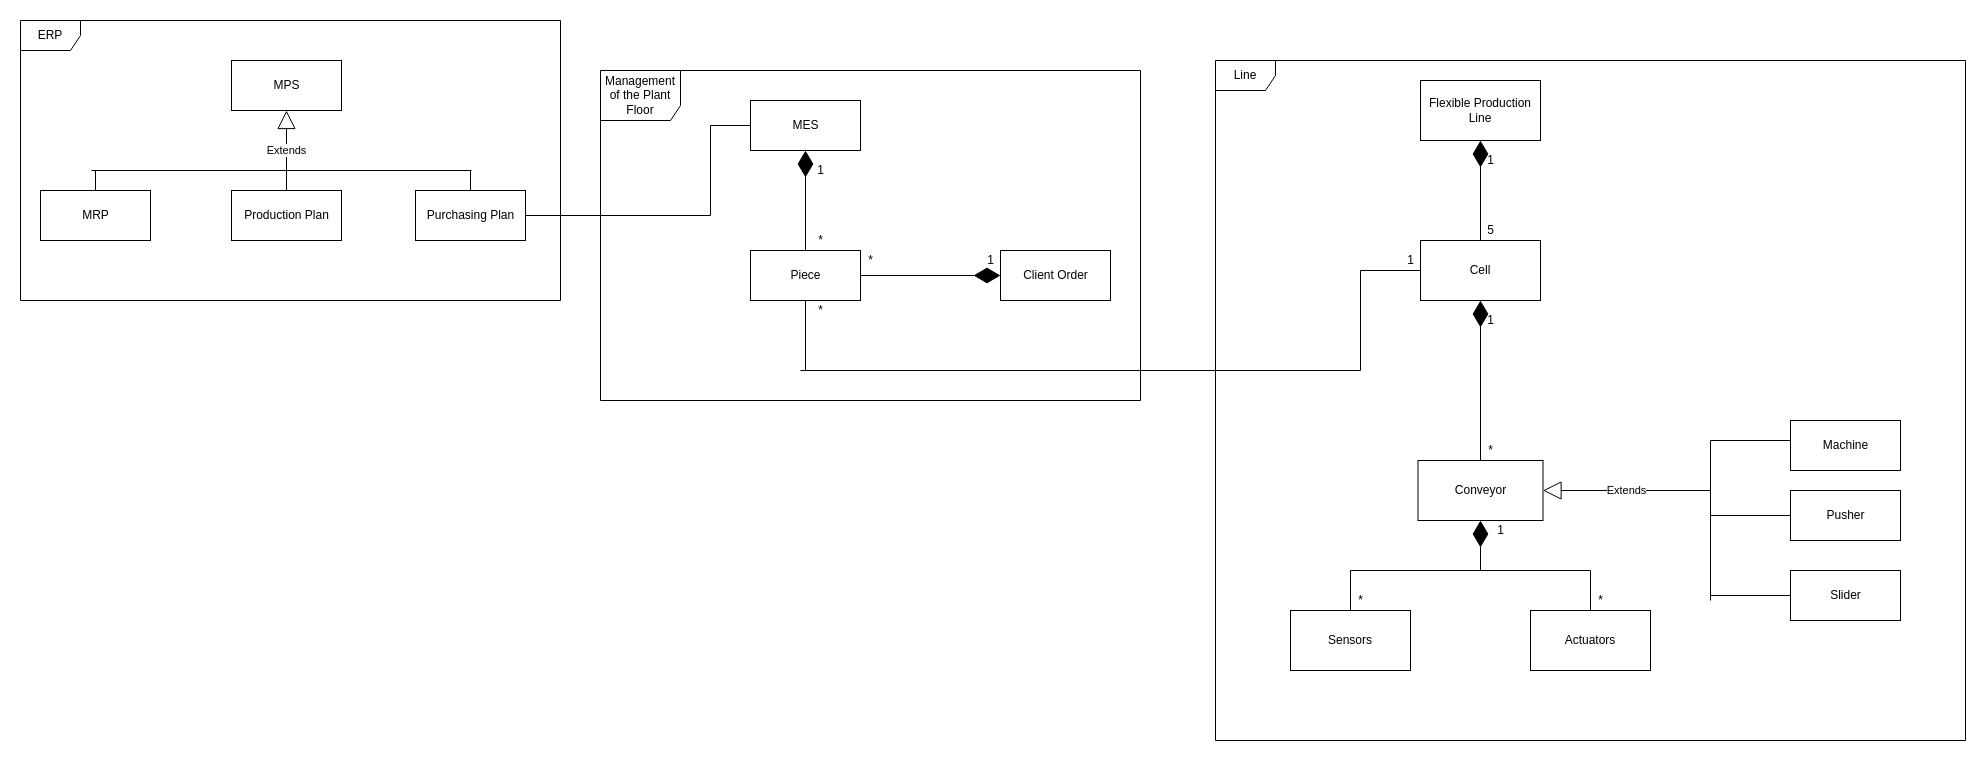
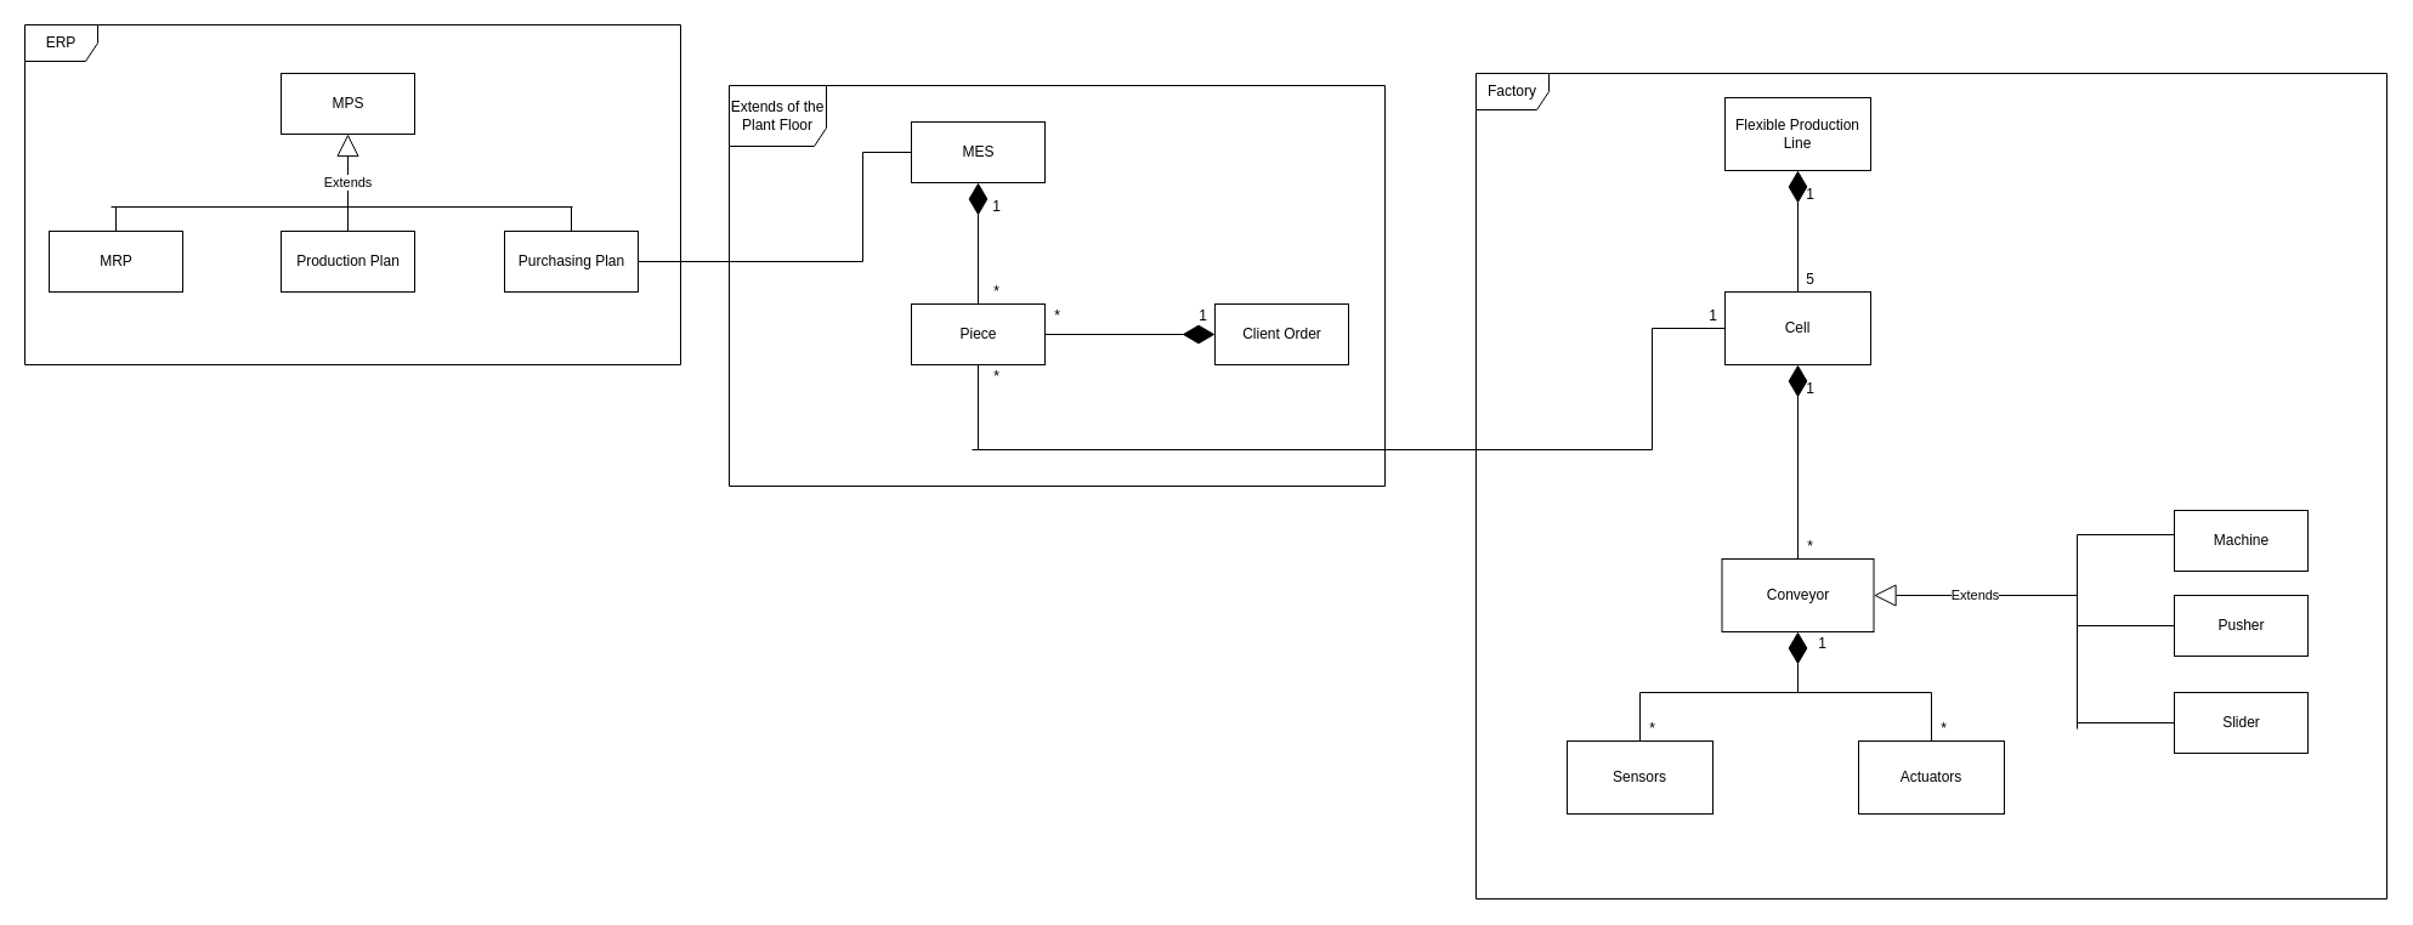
  <mxCell id="0" />
  <mxCell id="1" parent="0" />
  <mxCell id="2" value="Flexible Production Line" style="rounded=0;whiteSpace=wrap;html=1;" parent="1" vertex="1"><mxGeometry x="1420" y="80" width="120" height="60" as="geometry" /></mxCell>
  <mxCell id="3" value="" style="endArrow=diamondThin;endFill=1;endSize=24;html=1;rounded=0;entryX=0.5;entryY=1;entryDx=0;entryDy=0;" parent="1" target="2" edge="1"><mxGeometry width="160" relative="1" as="geometry"><mxPoint x="1480" y="240" as="sourcePoint" /><mxPoint x="1600" y="350" as="targetPoint" /></mxGeometry></mxCell>
  <mxCell id="4" value="1&lt;br&gt;" style="text;html=1;align=center;verticalAlign=middle;resizable=0;points=[];autosize=1;strokeColor=none;fillColor=none;" parent="1" vertex="1"><mxGeometry x="1480" y="150" width="20" height="20" as="geometry" /></mxCell>
  <mxCell id="5" value="5" style="text;html=1;align=center;verticalAlign=middle;resizable=0;points=[];autosize=1;strokeColor=none;fillColor=none;" parent="1" vertex="1"><mxGeometry x="1480" y="220" width="20" height="20" as="geometry" /></mxCell>
  <mxCell id="6" value="Cell" style="rounded=0;whiteSpace=wrap;html=1;" parent="1" vertex="1"><mxGeometry x="1420" y="240" width="120" height="60" as="geometry" /></mxCell>
  <mxCell id="7" value="" style="endArrow=diamondThin;endFill=1;endSize=24;html=1;rounded=0;entryX=0.5;entryY=1;entryDx=0;entryDy=0;exitX=0.5;exitY=0;exitDx=0;exitDy=0;" parent="1" source="10" target="6" edge="1"><mxGeometry width="160" relative="1" as="geometry"><mxPoint x="1480" y="380" as="sourcePoint" /><mxPoint x="1600" y="350" as="targetPoint" /></mxGeometry></mxCell>
  <mxCell id="8" value="1" style="text;html=1;align=center;verticalAlign=middle;resizable=0;points=[];autosize=1;strokeColor=none;fillColor=none;" parent="1" vertex="1"><mxGeometry x="1480" y="310" width="20" height="20" as="geometry" /></mxCell>
  <mxCell id="9" value="*" style="text;html=1;align=center;verticalAlign=middle;resizable=0;points=[];autosize=1;strokeColor=none;fillColor=none;" parent="1" vertex="1"><mxGeometry x="1480" y="440" width="20" height="20" as="geometry" /></mxCell>
  <mxCell id="10" value="Conveyor" style="html=1;" parent="1" vertex="1"><mxGeometry x="1417.5" y="460" width="125" height="60" as="geometry" /></mxCell>
  <mxCell id="11" value="" style="endArrow=diamondThin;endFill=1;endSize=24;html=1;rounded=0;entryX=0.5;entryY=1;entryDx=0;entryDy=0;" parent="1" target="10" edge="1"><mxGeometry width="160" relative="1" as="geometry"><mxPoint x="1480" y="570" as="sourcePoint" /><mxPoint x="1600" y="550" as="targetPoint" /></mxGeometry></mxCell>
  <mxCell id="12" value="" style="endArrow=none;html=1;rounded=0;" parent="1" edge="1"><mxGeometry width="50" height="50" relative="1" as="geometry"><mxPoint x="1350" y="570" as="sourcePoint" /><mxPoint x="1590" y="570" as="targetPoint" /></mxGeometry></mxCell>
  <mxCell id="13" value="" style="endArrow=none;html=1;rounded=0;" parent="1" edge="1"><mxGeometry width="50" height="50" relative="1" as="geometry"><mxPoint x="1350" y="610" as="sourcePoint" /><mxPoint x="1350" y="570" as="targetPoint" /></mxGeometry></mxCell>
  <mxCell id="14" value="" style="endArrow=none;html=1;rounded=0;" parent="1" edge="1"><mxGeometry width="50" height="50" relative="1" as="geometry"><mxPoint x="1590" y="610" as="sourcePoint" /><mxPoint x="1590" y="570" as="targetPoint" /></mxGeometry></mxCell>
  <mxCell id="15" value="1" style="text;html=1;align=center;verticalAlign=middle;resizable=0;points=[];autosize=1;strokeColor=none;fillColor=none;" parent="1" vertex="1"><mxGeometry x="1490" y="520" width="20" height="20" as="geometry" /></mxCell>
  <mxCell id="16" value="Sensors" style="rounded=0;whiteSpace=wrap;html=1;" parent="1" vertex="1"><mxGeometry x="1290" y="610" width="120" height="60" as="geometry" /></mxCell>
  <mxCell id="17" value="Actuators" style="rounded=0;whiteSpace=wrap;html=1;" parent="1" vertex="1"><mxGeometry x="1530" y="610" width="120" height="60" as="geometry" /></mxCell>
  <mxCell id="18" value="*" style="text;html=1;align=center;verticalAlign=middle;resizable=0;points=[];autosize=1;strokeColor=none;fillColor=none;" parent="1" vertex="1"><mxGeometry x="1350" y="590" width="20" height="20" as="geometry" /></mxCell>
  <mxCell id="19" value="*" style="text;html=1;align=center;verticalAlign=middle;resizable=0;points=[];autosize=1;strokeColor=none;fillColor=none;" parent="1" vertex="1"><mxGeometry x="1590" y="590" width="20" height="20" as="geometry" /></mxCell>
  <mxCell id="20" value="Extends" style="endArrow=block;endSize=16;endFill=0;html=1;rounded=0;entryX=1;entryY=0.5;entryDx=0;entryDy=0;" parent="1" target="10" edge="1"><mxGeometry width="160" relative="1" as="geometry"><mxPoint x="1710" y="490" as="sourcePoint" /><mxPoint x="1600" y="550" as="targetPoint" /></mxGeometry></mxCell>
  <mxCell id="21" value="Machine" style="html=1;" parent="1" vertex="1"><mxGeometry x="1790" y="420" width="110" height="50" as="geometry" /></mxCell>
  <mxCell id="22" value="Pusher" style="html=1;" parent="1" vertex="1"><mxGeometry x="1790" y="490" width="110" height="50" as="geometry" /></mxCell>
  <mxCell id="23" value="Slider" style="html=1;" parent="1" vertex="1"><mxGeometry x="1790" y="570" width="110" height="50" as="geometry" /></mxCell>
  <mxCell id="24" value="" style="endArrow=none;html=1;rounded=0;" parent="1" edge="1"><mxGeometry width="50" height="50" relative="1" as="geometry"><mxPoint x="1710" y="600" as="sourcePoint" /><mxPoint x="1710" y="440" as="targetPoint" /></mxGeometry></mxCell>
  <mxCell id="25" value="" style="endArrow=none;html=1;rounded=0;" parent="1" edge="1"><mxGeometry width="50" height="50" relative="1" as="geometry"><mxPoint x="1710" y="440" as="sourcePoint" /><mxPoint x="1790" y="440" as="targetPoint" /></mxGeometry></mxCell>
  <mxCell id="26" value="" style="endArrow=none;html=1;rounded=0;entryX=0;entryY=0.5;entryDx=0;entryDy=0;" parent="1" target="22" edge="1"><mxGeometry width="50" height="50" relative="1" as="geometry"><mxPoint x="1710" y="515" as="sourcePoint" /><mxPoint x="1550" y="420" as="targetPoint" /></mxGeometry></mxCell>
  <mxCell id="27" value="" style="endArrow=none;html=1;rounded=0;entryX=0;entryY=0.5;entryDx=0;entryDy=0;" parent="1" target="23" edge="1"><mxGeometry width="50" height="50" relative="1" as="geometry"><mxPoint x="1710" y="595" as="sourcePoint" /><mxPoint x="1550" y="420" as="targetPoint" /></mxGeometry></mxCell>
- <mxCell id="28" value="Line" style="shape=umlFrame;whiteSpace=wrap;html=1;" parent="1" vertex="1"><mxGeometry x="1215" y="60" width="750" height="680" as="geometry" /></mxCell>
+ <mxCell id="28" value="Factory" style="shape=umlFrame;whiteSpace=wrap;html=1;" parent="1" vertex="1"><mxGeometry x="1215" y="60" width="750" height="680" as="geometry" /></mxCell>
  <mxCell id="29" value="Client Order" style="html=1;" parent="1" vertex="1"><mxGeometry x="1000" y="250" width="110" height="50" as="geometry" /></mxCell>
  <mxCell id="30" value="MPS" style="html=1;" parent="1" vertex="1"><mxGeometry x="231" y="60" width="110" height="50" as="geometry" /></mxCell>
  <mxCell id="31" value="MRP" style="html=1;" parent="1" vertex="1"><mxGeometry x="40" y="190" width="110" height="50" as="geometry" /></mxCell>
  <mxCell id="32" value="Piece" style="html=1;" vertex="1" parent="1"><mxGeometry x="750" y="250" width="110" height="50" as="geometry" /></mxCell>
  <mxCell id="33" value="MES" style="html=1;" vertex="1" parent="1"><mxGeometry x="750" y="100" width="110" height="50" as="geometry" /></mxCell>
  <mxCell id="34" value="" style="endArrow=diamondThin;endFill=1;endSize=24;html=1;rounded=0;exitX=0.5;exitY=0;exitDx=0;exitDy=0;entryX=0.5;entryY=1;entryDx=0;entryDy=0;" edge="1" parent="1" source="32" target="33"><mxGeometry width="160" relative="1" as="geometry"><mxPoint x="1070" y="210" as="sourcePoint" /><mxPoint x="1230" y="210" as="targetPoint" /></mxGeometry></mxCell>
  <mxCell id="35" value="1" style="text;html=1;align=center;verticalAlign=middle;resizable=0;points=[];autosize=1;strokeColor=none;fillColor=none;" vertex="1" parent="1"><mxGeometry x="810" y="160" width="20" height="20" as="geometry" /></mxCell>
  <mxCell id="36" value="*" style="text;html=1;align=center;verticalAlign=middle;resizable=0;points=[];autosize=1;strokeColor=none;fillColor=none;" vertex="1" parent="1"><mxGeometry x="810" y="230" width="20" height="20" as="geometry" /></mxCell>
  <mxCell id="37" value="Production Plan" style="html=1;" vertex="1" parent="1"><mxGeometry x="231" y="190" width="110" height="50" as="geometry" /></mxCell>
  <mxCell id="38" value="" style="endArrow=diamondThin;endFill=1;endSize=24;html=1;rounded=0;exitX=1;exitY=0.5;exitDx=0;exitDy=0;" edge="1" parent="1" source="32" target="29"><mxGeometry width="160" relative="1" as="geometry"><mxPoint x="1070" y="210" as="sourcePoint" /><mxPoint x="1230" y="210" as="targetPoint" /></mxGeometry></mxCell>
  <mxCell id="39" value="*" style="text;html=1;align=center;verticalAlign=middle;resizable=0;points=[];autosize=1;strokeColor=none;fillColor=none;" vertex="1" parent="1"><mxGeometry x="860" y="250" width="20" height="20" as="geometry" /></mxCell>
  <mxCell id="40" value="1" style="text;html=1;align=center;verticalAlign=middle;resizable=0;points=[];autosize=1;strokeColor=none;fillColor=none;" vertex="1" parent="1"><mxGeometry x="980" y="250" width="20" height="20" as="geometry" /></mxCell>
  <mxCell id="41" value="Purchasing Plan" style="html=1;" vertex="1" parent="1"><mxGeometry x="415" y="190" width="110" height="50" as="geometry" /></mxCell>
  <mxCell id="42" value="Extends" style="endArrow=block;endSize=16;endFill=0;html=1;rounded=0;exitX=0.5;exitY=0;exitDx=0;exitDy=0;" edge="1" parent="1" source="37"><mxGeometry width="160" relative="1" as="geometry"><mxPoint x="641" y="390" as="sourcePoint" /><mxPoint x="286" y="110" as="targetPoint" /></mxGeometry></mxCell>
  <mxCell id="43" value="" style="endArrow=none;html=1;rounded=0;" edge="1" parent="1"><mxGeometry width="50" height="50" relative="1" as="geometry"><mxPoint x="91" y="170" as="sourcePoint" /><mxPoint x="471" y="170" as="targetPoint" /></mxGeometry></mxCell>
  <mxCell id="44" value="" style="endArrow=none;html=1;rounded=0;exitX=0.5;exitY=0;exitDx=0;exitDy=0;" edge="1" parent="1" source="31"><mxGeometry width="50" height="50" relative="1" as="geometry"><mxPoint x="701" y="420" as="sourcePoint" /><mxPoint x="95" y="170" as="targetPoint" /></mxGeometry></mxCell>
  <mxCell id="45" value="" style="endArrow=none;html=1;rounded=0;exitX=0.5;exitY=0;exitDx=0;exitDy=0;" edge="1" parent="1" source="41"><mxGeometry width="50" height="50" relative="1" as="geometry"><mxPoint x="701" y="420" as="sourcePoint" /><mxPoint x="470" y="170" as="targetPoint" /></mxGeometry></mxCell>
  <mxCell id="46" value="ERP" style="shape=umlFrame;whiteSpace=wrap;html=1;" vertex="1" parent="1"><mxGeometry x="20" y="20" width="540" height="280" as="geometry" /></mxCell>
- <mxCell id="47" value="Management of the Plant Floor" style="shape=umlFrame;whiteSpace=wrap;html=1;width=80;height=50;" vertex="1" parent="1"><mxGeometry x="600" y="70" width="540" height="330" as="geometry" /></mxCell>
+ <mxCell id="47" value="Extends of the Plant Floor" style="shape=umlFrame;whiteSpace=wrap;html=1;width=80;height=50;" vertex="1" parent="1"><mxGeometry x="600" y="70" width="540" height="330" as="geometry" /></mxCell>
  <mxCell id="48" value="" style="endArrow=none;html=1;rounded=0;exitX=0.5;exitY=1;exitDx=0;exitDy=0;" edge="1" parent="1" source="32"><mxGeometry width="50" height="50" relative="1" as="geometry"><mxPoint x="1150" y="410" as="sourcePoint" /><mxPoint x="805" y="370" as="targetPoint" /></mxGeometry></mxCell>
  <mxCell id="49" value="*" style="text;html=1;align=center;verticalAlign=middle;resizable=0;points=[];autosize=1;strokeColor=none;fillColor=none;" vertex="1" parent="1"><mxGeometry x="810" y="300" width="20" height="20" as="geometry" /></mxCell>
  <mxCell id="50" value="" style="endArrow=none;html=1;rounded=0;" edge="1" parent="1"><mxGeometry width="50" height="50" relative="1" as="geometry"><mxPoint x="800" y="370" as="sourcePoint" /><mxPoint x="1360" y="370" as="targetPoint" /></mxGeometry></mxCell>
  <mxCell id="51" value="" style="endArrow=none;html=1;rounded=0;" edge="1" parent="1"><mxGeometry width="50" height="50" relative="1" as="geometry"><mxPoint x="1360" y="370" as="sourcePoint" /><mxPoint x="1360" y="270" as="targetPoint" /></mxGeometry></mxCell>
  <mxCell id="52" value="" style="endArrow=none;html=1;rounded=0;entryX=0;entryY=0.5;entryDx=0;entryDy=0;" edge="1" parent="1" target="6"><mxGeometry width="50" height="50" relative="1" as="geometry"><mxPoint x="1360" y="270" as="sourcePoint" /><mxPoint x="1200" y="340" as="targetPoint" /></mxGeometry></mxCell>
  <mxCell id="53" value="1" style="text;html=1;align=center;verticalAlign=middle;resizable=0;points=[];autosize=1;strokeColor=none;fillColor=none;" vertex="1" parent="1"><mxGeometry x="1400" y="250" width="20" height="20" as="geometry" /></mxCell>
  <mxCell id="54" value="" style="endArrow=none;html=1;rounded=0;entryX=1;entryY=0.5;entryDx=0;entryDy=0;" edge="1" parent="1" target="41"><mxGeometry width="50" height="50" relative="1" as="geometry"><mxPoint x="710" y="215" as="sourcePoint" /><mxPoint x="690" y="340" as="targetPoint" /></mxGeometry></mxCell>
  <mxCell id="55" value="" style="endArrow=none;html=1;rounded=0;" edge="1" parent="1"><mxGeometry width="50" height="50" relative="1" as="geometry"><mxPoint x="710" y="215" as="sourcePoint" /><mxPoint x="710" y="125" as="targetPoint" /></mxGeometry></mxCell>
  <mxCell id="56" value="" style="endArrow=none;html=1;rounded=0;entryX=0;entryY=0.5;entryDx=0;entryDy=0;" edge="1" parent="1" target="33"><mxGeometry width="50" height="50" relative="1" as="geometry"><mxPoint x="710" y="125" as="sourcePoint" /><mxPoint x="690" y="340" as="targetPoint" /></mxGeometry></mxCell>
